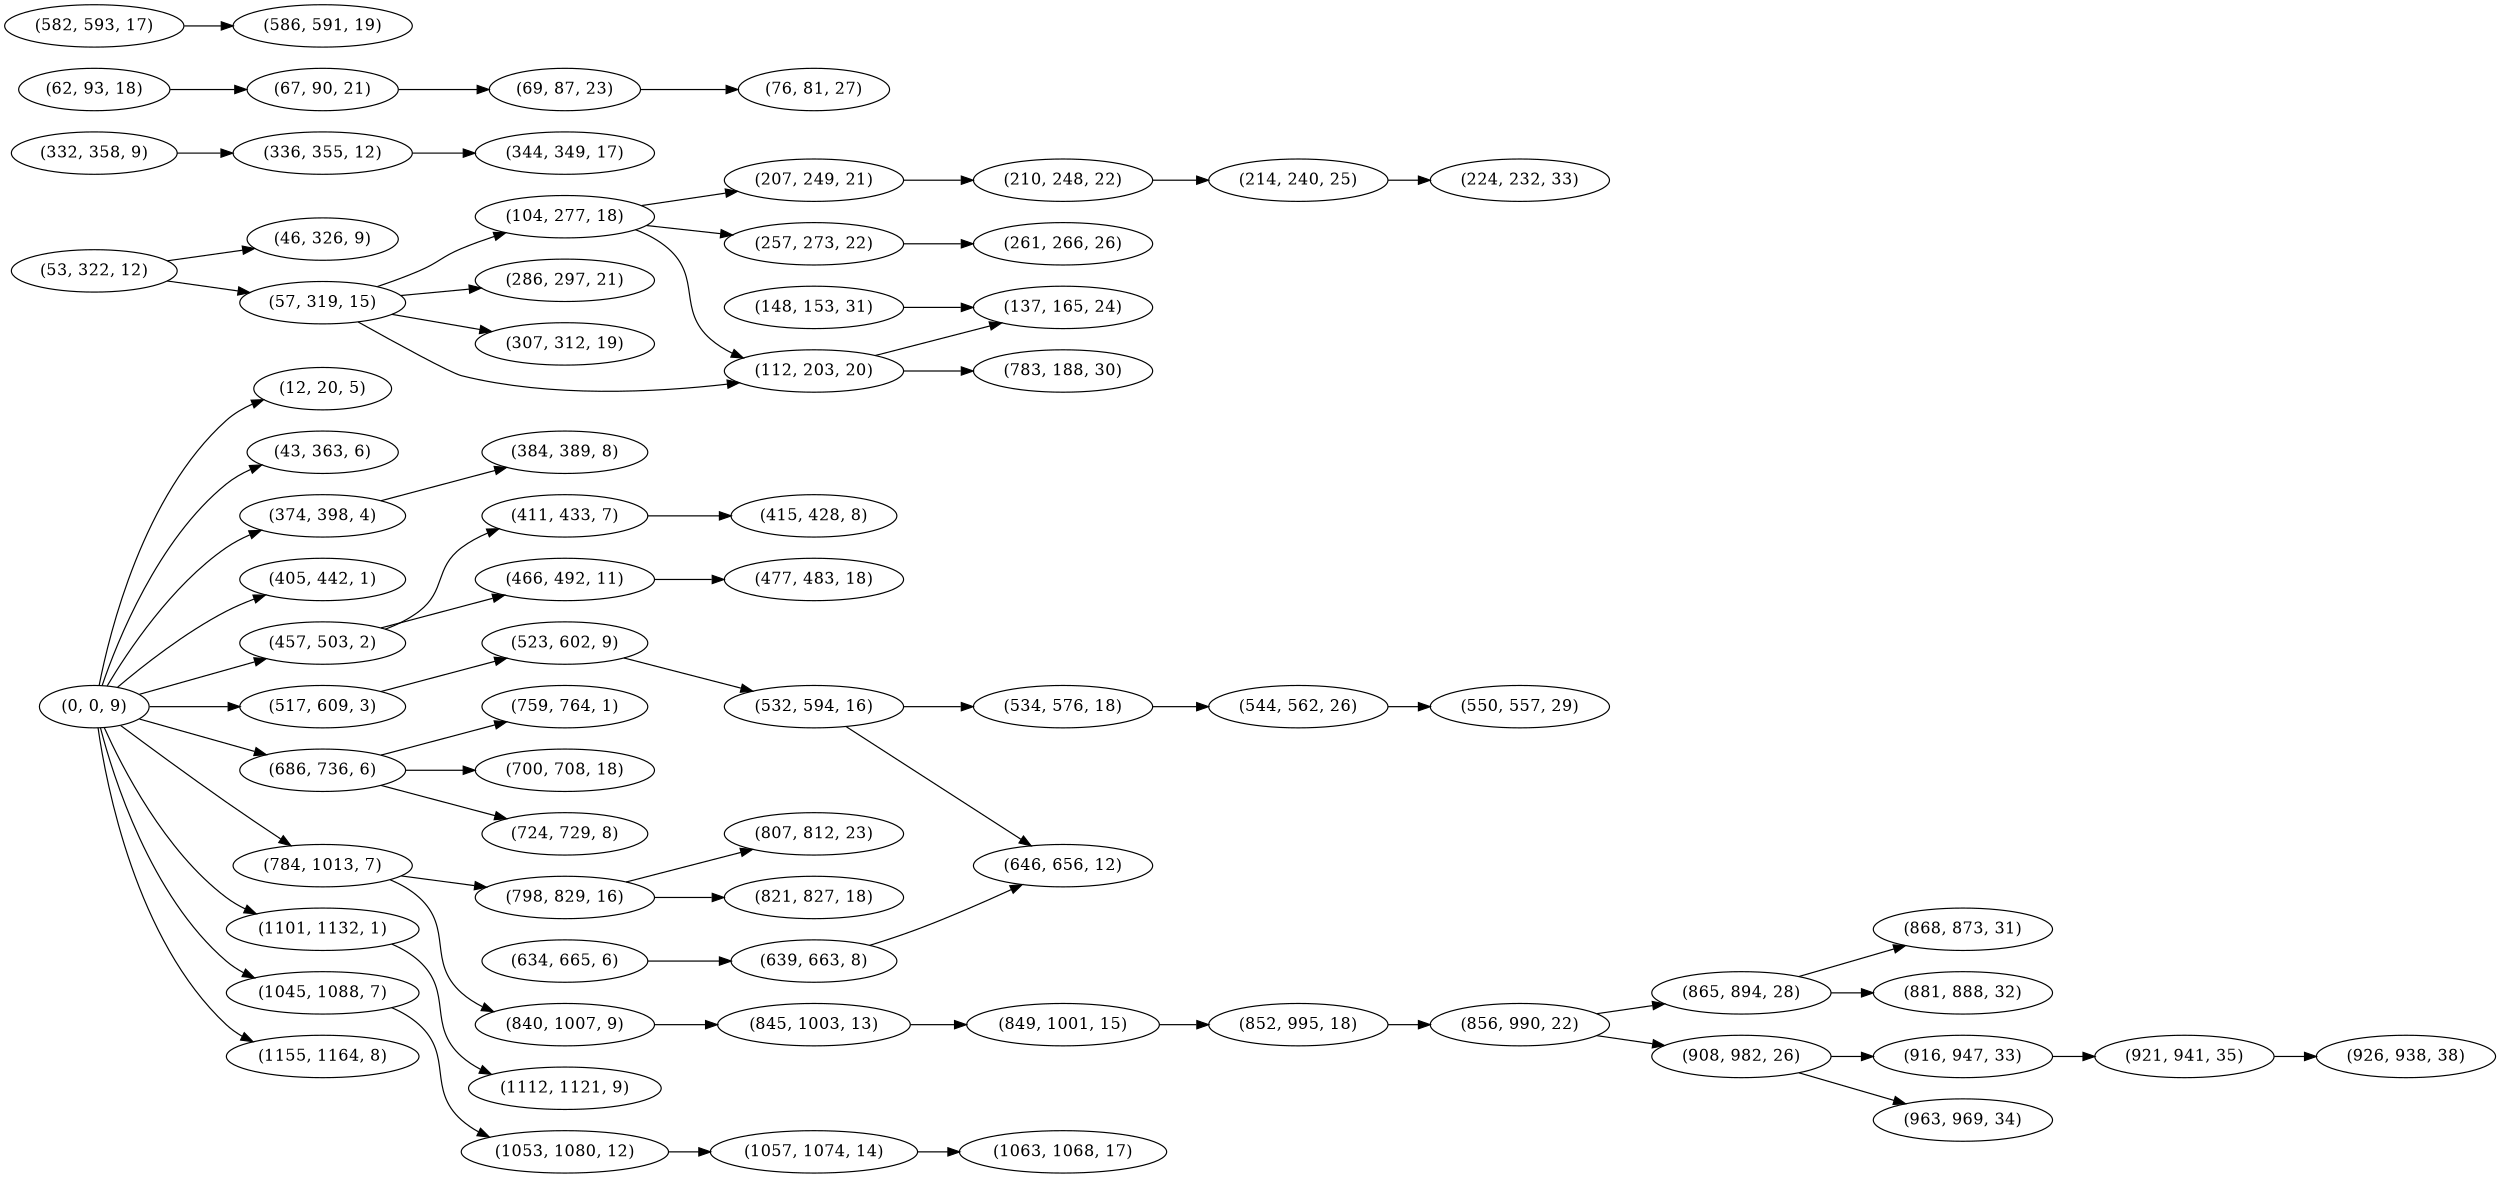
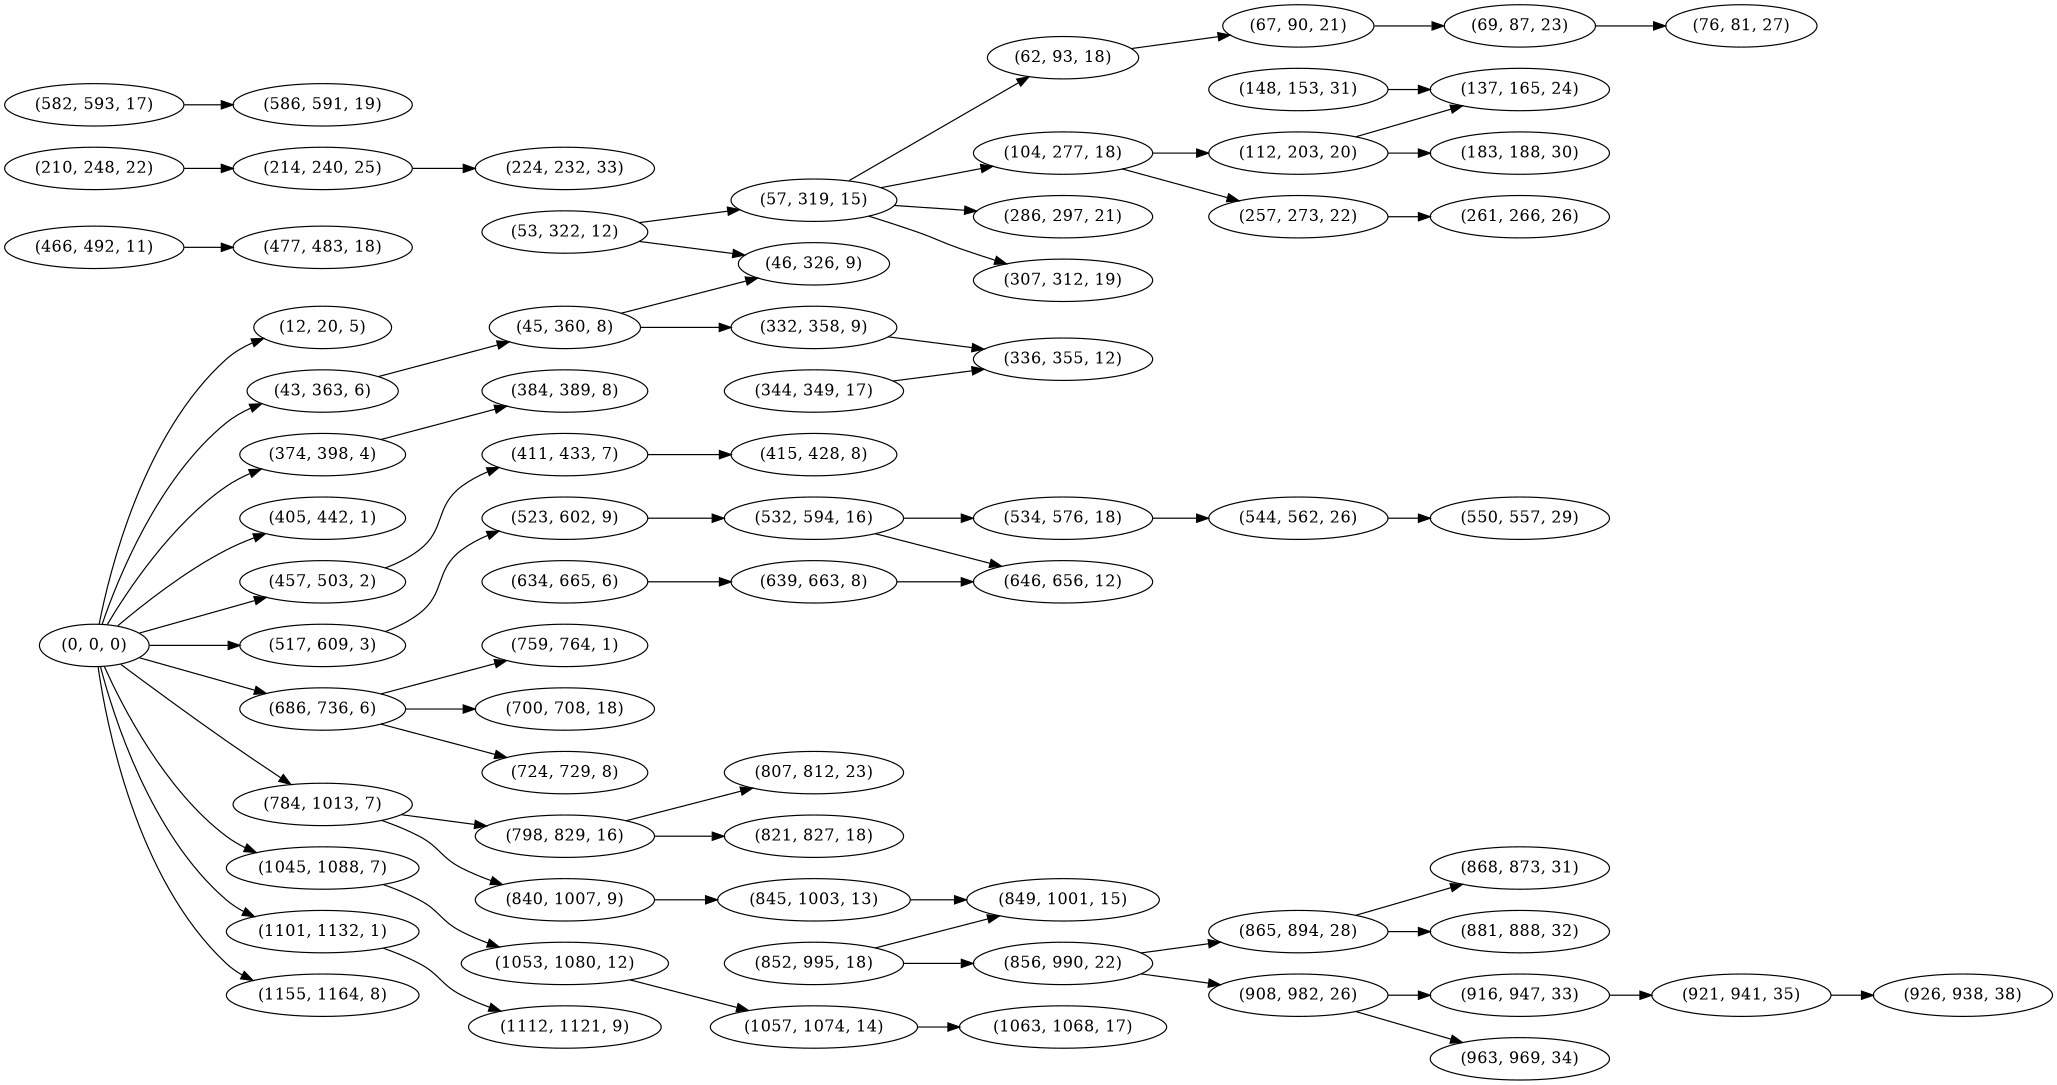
  digraph {
    rankdir=LR
-   "(0, 0, 0)" [label="(0, 0, 9)"]
+   "(0, 0, 0)"
    "(12, 20, 5)"
    "(43, 363, 6)"
    "(374, 398, 4)"
    "(405, 442, 1)"
    "(457, 503, 2)"
    "(517, 609, 3)"
    "(686, 736, 6)"
    "(784, 1013, 7)"
    "(1045, 1088, 7)"
    "(1101, 1132, 1)"
    "(1155, 1164, 8)"
+   "(45, 360, 8)"
    "(384, 389, 8)"
    "(411, 433, 7)"
    "(466, 492, 11)"
    "(523, 602, 9)"
    "(634, 665, 6)"
    "(639, 663, 8)"
    "(759, 764, 1)"
    "(700, 708, 18)"
    "(724, 729, 8)"
    "(798, 829, 16)"
    "(840, 1007, 9)"
    "(1053, 1080, 12)"
    "(1112, 1121, 9)"
    "(46, 326, 9)"
    "(332, 358, 9)"
    "(336, 355, 12)"
    "(53, 322, 12)"
    "(57, 319, 15)"
    "(62, 93, 18)"
    "(104, 277, 18)"
    "(286, 297, 21)"
    "(307, 312, 19)"
    "(67, 90, 21)"
    "(112, 203, 20)"
-   "(207, 249, 21)"
    "(257, 273, 22)"
    "(69, 87, 23)"
    "(76, 81, 27)"
    "(137, 165, 24)"
-   "(183, 188, 30)" [label="(783, 188, 30)"]
+   "(183, 188, 30)"
    "(210, 248, 22)"
    "(261, 266, 26)"
    "(148, 153, 31)"
    "(214, 240, 25)"
    "(224, 232, 33)"
    "(344, 349, 17)"
    "(415, 428, 8)"
    "(477, 483, 18)"
    "(532, 594, 16)"
    "(534, 576, 18)"
    "(646, 656, 12)"
    n55 [label="(544, 562, 26)"]
    "(582, 593, 17)"
    "(586, 591, 19)"
    "(550, 557, 29)"
    "(807, 812, 23)"
    "(821, 827, 18)"
    "(845, 1003, 13)"
    "(849, 1001, 15)"
    "(852, 995, 18)"
    "(856, 990, 22)"
    "(865, 894, 28)"
    "(908, 982, 26)"
    "(868, 873, 31)"
    "(881, 888, 32)"
    "(916, 947, 33)"
    "(963, 969, 34)"
    "(921, 941, 35)"
    "(926, 938, 38)"
    "(1057, 1074, 14)"
    "(1063, 1068, 17)"
    "(0, 0, 0)" -> "(12, 20, 5)"
    "(0, 0, 0)" -> "(43, 363, 6)"
    "(0, 0, 0)" -> "(374, 398, 4)"
    "(0, 0, 0)" -> "(405, 442, 1)"
    "(0, 0, 0)" -> "(457, 503, 2)"
    "(0, 0, 0)" -> "(517, 609, 3)"
    "(0, 0, 0)" -> "(686, 736, 6)"
    "(0, 0, 0)" -> "(784, 1013, 7)"
    "(0, 0, 0)" -> "(1045, 1088, 7)"
    "(0, 0, 0)" -> "(1101, 1132, 1)"
    "(0, 0, 0)" -> "(1155, 1164, 8)"
+   "(43, 363, 6)" -> "(45, 360, 8)"
    "(374, 398, 4)" -> "(384, 389, 8)"
    "(457, 503, 2)" -> "(411, 433, 7)"
-   "(457, 503, 2)" -> "(466, 492, 11)"
    "(517, 609, 3)" -> "(523, 602, 9)"
    "(686, 736, 6)" -> "(759, 764, 1)"
    "(686, 736, 6)" -> "(700, 708, 18)"
    "(686, 736, 6)" -> "(724, 729, 8)"
    "(784, 1013, 7)" -> "(798, 829, 16)"
    "(784, 1013, 7)" -> "(840, 1007, 9)"
    "(1045, 1088, 7)" -> "(1053, 1080, 12)"
    "(1101, 1132, 1)" -> "(1112, 1121, 9)"
+   "(45, 360, 8)" -> "(46, 326, 9)"
+   "(45, 360, 8)" -> "(332, 358, 9)"
    "(411, 433, 7)" -> "(415, 428, 8)"
    "(466, 492, 11)" -> "(477, 483, 18)"
    "(523, 602, 9)" -> "(532, 594, 16)"
    "(634, 665, 6)" -> "(639, 663, 8)"
    "(639, 663, 8)" -> "(646, 656, 12)"
    "(798, 829, 16)" -> "(807, 812, 23)"
    "(798, 829, 16)" -> "(821, 827, 18)"
    "(840, 1007, 9)" -> "(845, 1003, 13)"
    "(1053, 1080, 12)" -> "(1057, 1074, 14)"
    "(332, 358, 9)" -> "(336, 355, 12)"
-   "(336, 355, 12)" -> "(344, 349, 17)"
+   "(344, 349, 17)" -> "(336, 355, 12)"
    "(53, 322, 12)" -> "(46, 326, 9)"
    "(53, 322, 12)" -> "(57, 319, 15)"
-   "(57, 319, 15)" -> "(112, 203, 20)"
+   "(57, 319, 15)" -> "(62, 93, 18)"
    "(57, 319, 15)" -> "(104, 277, 18)"
    "(57, 319, 15)" -> "(286, 297, 21)"
    "(57, 319, 15)" -> "(307, 312, 19)"
    "(62, 93, 18)" -> "(67, 90, 21)"
    "(104, 277, 18)" -> "(112, 203, 20)"
-   "(104, 277, 18)" -> "(207, 249, 21)"
    "(104, 277, 18)" -> "(257, 273, 22)"
    "(67, 90, 21)" -> "(69, 87, 23)"
    "(112, 203, 20)" -> "(137, 165, 24)"
    "(112, 203, 20)" -> "(183, 188, 30)"
-   "(207, 249, 21)" -> "(210, 248, 22)"
    "(257, 273, 22)" -> "(261, 266, 26)"
    "(69, 87, 23)" -> "(76, 81, 27)"
    "(210, 248, 22)" -> "(214, 240, 25)"
    "(148, 153, 31)" -> "(137, 165, 24)"
    "(214, 240, 25)" -> "(224, 232, 33)"
    "(532, 594, 16)" -> "(534, 576, 18)"
    "(532, 594, 16)" -> "(646, 656, 12)"
    "(534, 576, 18)" -> n55
    n55 -> "(550, 557, 29)"
    "(582, 593, 17)" -> "(586, 591, 19)"
    "(845, 1003, 13)" -> "(849, 1001, 15)"
-   "(849, 1001, 15)" -> "(852, 995, 18)"
+   "(852, 995, 18)" -> "(849, 1001, 15)"
    "(852, 995, 18)" -> "(856, 990, 22)"
    "(856, 990, 22)" -> "(865, 894, 28)"
    "(856, 990, 22)" -> "(908, 982, 26)"
    "(865, 894, 28)" -> "(868, 873, 31)"
    "(865, 894, 28)" -> "(881, 888, 32)"
    "(908, 982, 26)" -> "(916, 947, 33)"
    "(908, 982, 26)" -> "(963, 969, 34)"
    "(916, 947, 33)" -> "(921, 941, 35)"
    "(921, 941, 35)" -> "(926, 938, 38)"
    "(1057, 1074, 14)" -> "(1063, 1068, 17)"
  }
